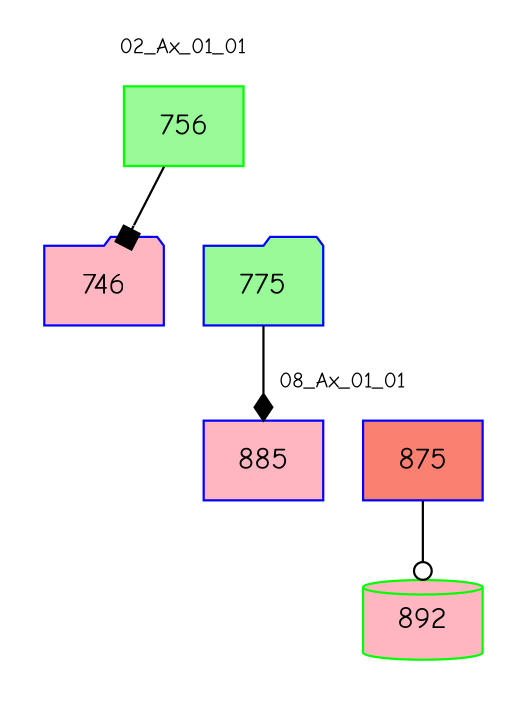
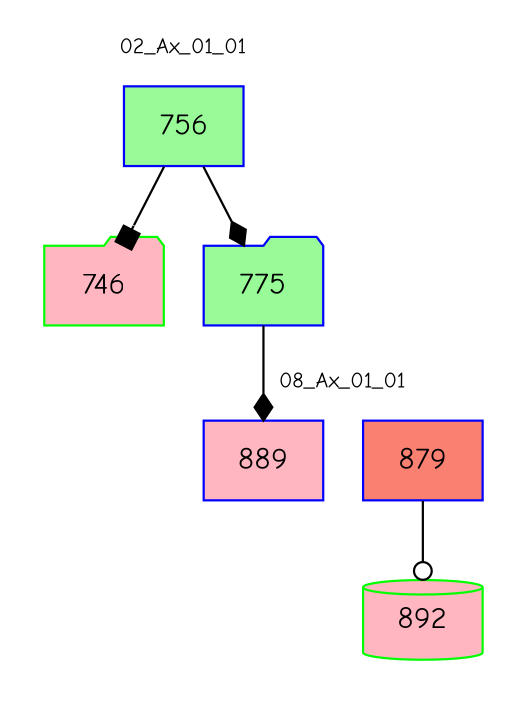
  digraph {
    fontname="Comic Neue"
    node [color=blue fillcolor=lightpink fontname="Comic Neue" shape=box style=filled]
    edge [arrowhead=diamond color=black fontname="Comic Neue"]
-   n1 [color=green fillcolor=palegreen label=756]
-   n2 [label=746 shape=folder]
+   n1 [fillcolor=palegreen label=756]
+   n2 [color=green label=746 shape=folder]
    n3 [fillcolor=palegreen label=775 shape=folder]
-   n4 [fillcolor=salmon label=875]
-   n5 [label=885]
+   n4 [fillcolor=salmon label=879]
+   n5 [label=889]
    n6 [color=green label=892 shape=cylinder]
    subgraph cluster_1 {
      color=white
      fontsize=10
      label="02_Ax_01_01"
      n1
      n2
      n3
    }
    subgraph cluster_2 {
      color=white
      fontsize=10
      label="08_Ax_01_01"
      n4
      n5
      n6
    }
    n1 -> n2 [arrowhead=box]
+   n1 -> n3
    n3 -> n5
    n4 -> n6 [arrowhead=odot]
  }
